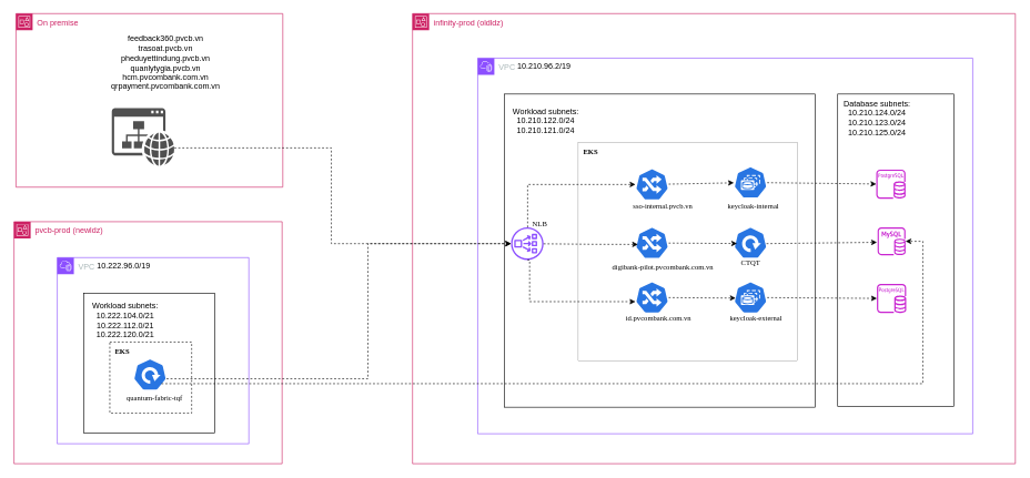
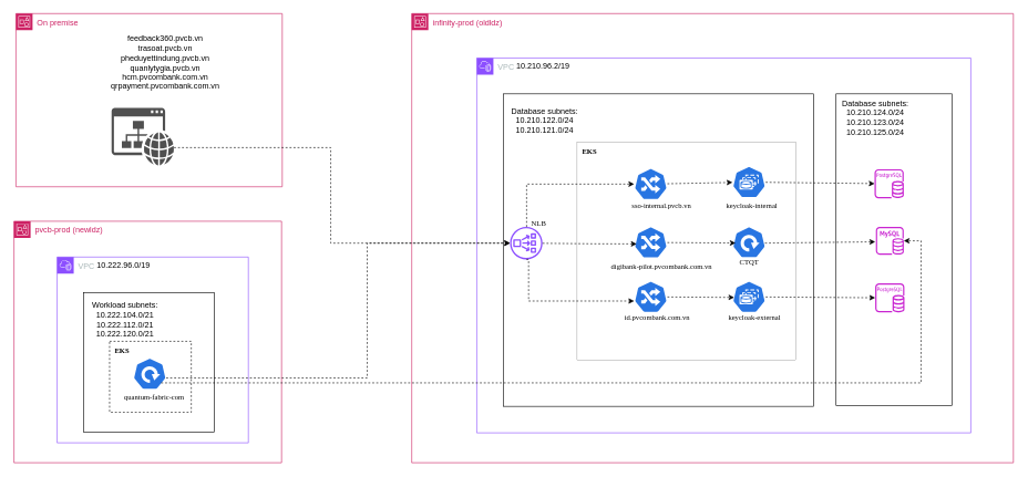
  <mxCell id="0" />
  <mxCell id="1" parent="0" />
  <mxCell id="2" value="On premise" style="points=[[0,0],[0.25,0],[0.5,0],[0.75,0],[1,0],[1,0.25],[1,0.5],[1,0.75],[1,1],[0.75,1],[0.5,1],[0.25,1],[0,1],[0,0.75],[0,0.5],[0,0.25]];outlineConnect=0;gradientColor=none;html=1;whiteSpace=wrap;fontSize=12;fontStyle=0;container=1;pointerEvents=0;collapsible=0;recursiveResize=0;shape=mxgraph.aws4.group;grIcon=mxgraph.aws4.group_account;strokeColor=#CD2264;fillColor=none;verticalAlign=top;align=left;spacingLeft=30;fontColor=#CD2264;dashed=0;" parent="1" vertex="1"><mxGeometry x="23" y="20" width="401" height="261" as="geometry" /></mxCell>
  <mxCell id="3" value="" style="sketch=0;pointerEvents=1;shadow=0;dashed=0;html=1;strokeColor=none;fillColor=#505050;labelPosition=center;verticalLabelPosition=bottom;verticalAlign=top;outlineConnect=0;align=center;shape=mxgraph.office.concepts.website;" parent="2" vertex="1"><mxGeometry x="144" y="142" width="94" height="87" as="geometry" /></mxCell>
  <mxCell id="4" value="&lt;div&gt;feedback360.pvcb.vn&lt;/div&gt;&lt;div&gt;trasoat.pvcb.vn&lt;/div&gt;&lt;div&gt;pheduyettindung.pvcb.vn&lt;/div&gt;&lt;div&gt;quanlytygia.pvcb.vn&lt;/div&gt;&lt;div&gt;hcm.pvcombank.com.vn&lt;/div&gt;&lt;div&gt;qrpayment.pvcombank.com.vn&lt;/div&gt;" style="text;html=1;align=center;verticalAlign=middle;whiteSpace=wrap;rounded=0;" parent="2" vertex="1"><mxGeometry x="146" y="55" width="158" height="38" as="geometry" /></mxCell>
  <mxCell id="5" value="infinity-prod (oldldz)" style="points=[[0,0],[0.25,0],[0.5,0],[0.75,0],[1,0],[1,0.25],[1,0.5],[1,0.75],[1,1],[0.75,1],[0.5,1],[0.25,1],[0,1],[0,0.75],[0,0.5],[0,0.25]];outlineConnect=0;gradientColor=none;html=1;whiteSpace=wrap;fontSize=12;fontStyle=0;container=1;pointerEvents=0;collapsible=0;recursiveResize=0;shape=mxgraph.aws4.group;grIcon=mxgraph.aws4.group_account;strokeColor=#CD2264;fillColor=none;verticalAlign=top;align=left;spacingLeft=30;fontColor=#CD2264;dashed=0;" parent="1" vertex="1"><mxGeometry x="619" y="20" width="906" height="677" as="geometry" /></mxCell>
  <mxCell id="6" value="VPC" style="points=[[0,0],[0.25,0],[0.5,0],[0.75,0],[1,0],[1,0.25],[1,0.5],[1,0.75],[1,1],[0.75,1],[0.5,1],[0.25,1],[0,1],[0,0.75],[0,0.5],[0,0.25]];outlineConnect=0;gradientColor=none;html=1;whiteSpace=wrap;fontSize=12;fontStyle=0;container=1;pointerEvents=0;collapsible=0;recursiveResize=0;shape=mxgraph.aws4.group;grIcon=mxgraph.aws4.group_vpc2;strokeColor=#8C4FFF;fillColor=none;verticalAlign=top;align=left;spacingLeft=30;fontColor=#AAB7B8;" parent="5" vertex="1"><mxGeometry x="98" y="67" width="744" height="565" as="geometry" /></mxCell>
  <mxCell id="7" value="" style="rounded=0;whiteSpace=wrap;html=1;" parent="6" vertex="1"><mxGeometry x="541" y="54" width="175" height="470" as="geometry" /></mxCell>
  <mxCell id="8" value="" style="rounded=0;whiteSpace=wrap;html=1;" parent="6" vertex="1"><mxGeometry x="40" y="54" width="467" height="471" as="geometry" /></mxCell>
  <mxCell id="9" value="" style="rounded=0;whiteSpace=wrap;html=1;strokeWidth=0.3;" parent="6" vertex="1"><mxGeometry x="151" y="127" width="329" height="328" as="geometry" /></mxCell>
  <mxCell id="10" value="" style="aspect=fixed;sketch=0;html=1;dashed=0;whitespace=wrap;verticalLabelPosition=bottom;verticalAlign=top;fillColor=#2875E2;strokeColor=#ffffff;points=[[0.005,0.63,0],[0.1,0.2,0],[0.9,0.2,0],[0.5,0,0],[0.995,0.63,0],[0.72,0.99,0],[0.5,1,0],[0.28,0.99,0]];shape=mxgraph.kubernetes.icon2;prIcon=deploy" parent="6" vertex="1"><mxGeometry x="385" y="254" width="50" height="48" as="geometry" /></mxCell>
  <mxCell id="11" value="" style="aspect=fixed;sketch=0;html=1;dashed=0;whitespace=wrap;verticalLabelPosition=bottom;verticalAlign=top;fillColor=#2875E2;strokeColor=#ffffff;points=[[0.005,0.63,0],[0.1,0.2,0],[0.9,0.2,0],[0.5,0,0],[0.995,0.63,0],[0.72,0.99,0],[0.5,1,0],[0.28,0.99,0]];shape=mxgraph.kubernetes.icon2;prIcon=sts" parent="6" vertex="1"><mxGeometry x="385" y="163" width="50" height="48" as="geometry" /></mxCell>
  <mxCell id="12" value="" style="aspect=fixed;sketch=0;html=1;dashed=0;whitespace=wrap;verticalLabelPosition=bottom;verticalAlign=top;fillColor=#2875E2;strokeColor=#ffffff;points=[[0.005,0.63,0],[0.1,0.2,0],[0.9,0.2,0],[0.5,0,0],[0.995,0.63,0],[0.72,0.99,0],[0.5,1,0],[0.28,0.99,0]];shape=mxgraph.kubernetes.icon2;prIcon=sts" parent="6" vertex="1"><mxGeometry x="385" y="336" width="50" height="48" as="geometry" /></mxCell>
  <mxCell id="13" value="" style="aspect=fixed;sketch=0;html=1;dashed=0;whitespace=wrap;verticalLabelPosition=bottom;verticalAlign=top;fillColor=#2875E2;strokeColor=#ffffff;points=[[0.005,0.63,0],[0.1,0.2,0],[0.9,0.2,0],[0.5,0,0],[0.995,0.63,0],[0.72,0.99,0],[0.5,1,0],[0.28,0.99,0]];shape=mxgraph.kubernetes.icon2;prIcon=ing" parent="6" vertex="1"><mxGeometry x="237" y="166" width="50" height="48" as="geometry" /></mxCell>
  <mxCell id="14" value="" style="aspect=fixed;sketch=0;html=1;dashed=0;whitespace=wrap;verticalLabelPosition=bottom;verticalAlign=top;fillColor=#2875E2;strokeColor=#ffffff;points=[[0.005,0.63,0],[0.1,0.2,0],[0.9,0.2,0],[0.5,0,0],[0.995,0.63,0],[0.72,0.99,0],[0.5,1,0],[0.28,0.99,0]];shape=mxgraph.kubernetes.icon2;prIcon=ing" parent="6" vertex="1"><mxGeometry x="237" y="254" width="50" height="48" as="geometry" /></mxCell>
  <mxCell id="15" value="" style="aspect=fixed;sketch=0;html=1;dashed=0;whitespace=wrap;verticalLabelPosition=bottom;verticalAlign=top;fillColor=#2875E2;strokeColor=#ffffff;points=[[0.005,0.63,0],[0.1,0.2,0],[0.9,0.2,0],[0.5,0,0],[0.995,0.63,0],[0.72,0.99,0],[0.5,1,0],[0.28,0.99,0]];shape=mxgraph.kubernetes.icon2;prIcon=ing" parent="6" vertex="1"><mxGeometry x="237" y="336" width="50" height="48" as="geometry" /></mxCell>
  <mxCell id="16" value="" style="sketch=0;outlineConnect=0;fontColor=#232F3E;gradientColor=none;fillColor=#C925D1;strokeColor=none;dashed=0;verticalLabelPosition=bottom;verticalAlign=top;align=center;html=1;fontSize=12;fontStyle=0;aspect=fixed;pointerEvents=1;shape=mxgraph.aws4.rds_mysql_instance;" parent="6" vertex="1"><mxGeometry x="601" y="254.5" width="42" height="42" as="geometry" /></mxCell>
  <mxCell id="17" value="" style="sketch=0;outlineConnect=0;fontColor=#232F3E;gradientColor=none;fillColor=#C925D1;strokeColor=none;dashed=0;verticalLabelPosition=bottom;verticalAlign=top;align=center;html=1;fontSize=12;fontStyle=0;aspect=fixed;pointerEvents=1;shape=mxgraph.aws4.rds_postgresql_instance;" parent="6" vertex="1"><mxGeometry x="599" y="167.5" width="44" height="44" as="geometry" /></mxCell>
  <mxCell id="18" value="" style="sketch=0;outlineConnect=0;fontColor=#232F3E;gradientColor=none;fillColor=#C925D1;strokeColor=none;dashed=0;verticalLabelPosition=bottom;verticalAlign=top;align=center;html=1;fontSize=12;fontStyle=0;aspect=fixed;pointerEvents=1;shape=mxgraph.aws4.rds_postgresql_instance;" parent="6" vertex="1"><mxGeometry x="600" y="339.5" width="44" height="44" as="geometry" /></mxCell>
  <mxCell id="19" value="" style="sketch=0;outlineConnect=0;fontColor=#232F3E;gradientColor=none;fillColor=#8C4FFF;strokeColor=none;dashed=0;verticalLabelPosition=bottom;verticalAlign=top;align=center;html=1;fontSize=12;fontStyle=0;aspect=fixed;pointerEvents=1;shape=mxgraph.aws4.network_load_balancer;" parent="6" vertex="1"><mxGeometry x="50" y="254.5" width="49" height="49" as="geometry" /></mxCell>
  <mxCell id="20" value="&lt;span style=&quot;font-family: Calibri; white-space-collapse: preserve; background-color: rgb(255, 255, 255);&quot;&gt;sso-internal.pvcb.vn&lt;/span&gt;" style="text;html=1;align=center;verticalAlign=middle;whiteSpace=wrap;rounded=0;fontSize=11;" parent="6" vertex="1"><mxGeometry x="213" y="207" width="131" height="29" as="geometry" /></mxCell>
  <mxCell id="21" value="&lt;span style=&quot;font-family: Calibri; white-space-collapse: preserve; background-color: rgb(255, 255, 255);&quot;&gt;id.pvcombank.com.vn&lt;/span&gt;" style="text;html=1;align=center;verticalAlign=middle;whiteSpace=wrap;rounded=0;fontSize=11;" parent="6" vertex="1"><mxGeometry x="242" y="376" width="60" height="30" as="geometry" /></mxCell>
  <mxCell id="22" value="&lt;span style=&quot;font-family: Calibri; white-space-collapse: preserve; background-color: rgb(255, 255, 255);&quot;&gt;keycloak-internal&lt;/span&gt;" style="text;html=1;align=center;verticalAlign=middle;whiteSpace=wrap;rounded=0;fontSize=11;" parent="6" vertex="1"><mxGeometry x="363" y="207" width="103" height="29" as="geometry" /></mxCell>
  <mxCell id="23" value="&lt;font face=&quot;Calibri&quot;&gt;&lt;span style=&quot;white-space-collapse: preserve; background-color: rgb(255, 255, 255);&quot;&gt;keycloak-external&lt;/span&gt;&lt;/font&gt;" style="text;html=1;align=center;verticalAlign=middle;whiteSpace=wrap;rounded=0;fontSize=11;" parent="6" vertex="1"><mxGeometry x="376" y="376" width="85" height="30" as="geometry" /></mxCell>
  <mxCell id="24" value="&lt;font face=&quot;Calibri&quot;&gt;&lt;span style=&quot;white-space-collapse: preserve; background-color: rgb(255, 255, 255);&quot;&gt;CTQT&lt;/span&gt;&lt;/font&gt;" style="text;html=1;align=center;verticalAlign=middle;whiteSpace=wrap;rounded=0;fontSize=11;" parent="6" vertex="1"><mxGeometry x="367.5" y="292" width="85" height="30" as="geometry" /></mxCell>
  <mxCell id="25" value="&lt;span style=&quot;font-family: Calibri; white-space-collapse: preserve; background-color: rgb(255, 255, 255);&quot;&gt;digibank-pilot.pvcombank.com.vn&lt;/span&gt;" style="text;html=1;align=center;verticalAlign=middle;whiteSpace=wrap;rounded=0;fontSize=11;" parent="6" vertex="1"><mxGeometry x="201" y="299" width="155" height="30" as="geometry" /></mxCell>
  <mxCell id="26" value="" style="endArrow=classic;html=1;rounded=0;dashed=1;edgeStyle=elbowEdgeStyle;" parent="6" source="19" target="13" edge="1"><mxGeometry width="50" height="50" relative="1" as="geometry"><mxPoint x="194" y="302" as="sourcePoint" /><mxPoint x="244" y="252" as="targetPoint" /><Array as="points"><mxPoint x="75" y="190" /></Array></mxGeometry></mxCell>
  <mxCell id="27" value="" style="endArrow=classic;html=1;rounded=0;entryX=0.075;entryY=0.545;entryDx=0;entryDy=0;entryPerimeter=0;endFill=1;dashed=1;" parent="6" source="19" target="14" edge="1"><mxGeometry width="50" height="50" relative="1" as="geometry"><mxPoint x="145" y="349" as="sourcePoint" /><mxPoint x="215" y="284" as="targetPoint" /><Array as="points"><mxPoint x="175" y="280" /></Array></mxGeometry></mxCell>
  <mxCell id="28" value="" style="endArrow=classic;html=1;rounded=0;entryX=0.005;entryY=0.63;entryDx=0;entryDy=0;entryPerimeter=0;dashed=1;edgeStyle=elbowEdgeStyle;" parent="6" edge="1"><mxGeometry width="50" height="50" relative="1" as="geometry"><mxPoint x="74.75" y="303.5" as="sourcePoint" /><mxPoint x="237.0" y="366.24" as="targetPoint" /><Array as="points"><mxPoint x="78" y="374" /></Array></mxGeometry></mxCell>
  <mxCell id="29" value="" style="endArrow=classic;html=1;rounded=0;dashed=1;" parent="6" source="13" target="11" edge="1"><mxGeometry width="50" height="50" relative="1" as="geometry"><mxPoint x="145" y="211" as="sourcePoint" /><mxPoint x="195" y="161" as="targetPoint" /></mxGeometry></mxCell>
  <mxCell id="30" value="" style="endArrow=classic;html=1;rounded=0;entryX=0.094;entryY=0.517;entryDx=0;entryDy=0;entryPerimeter=0;dashed=1;" parent="6" source="14" target="10" edge="1"><mxGeometry width="50" height="50" relative="1" as="geometry"><mxPoint x="334" y="275" as="sourcePoint" /><mxPoint x="432" y="274" as="targetPoint" /></mxGeometry></mxCell>
  <mxCell id="31" value="" style="endArrow=classic;html=1;rounded=0;entryX=0.053;entryY=0.518;entryDx=0;entryDy=0;entryPerimeter=0;dashed=1;" parent="6" source="15" target="12" edge="1"><mxGeometry width="50" height="50" relative="1" as="geometry"><mxPoint x="321" y="360" as="sourcePoint" /><mxPoint x="419" y="359" as="targetPoint" /></mxGeometry></mxCell>
  <mxCell id="32" value="" style="endArrow=classic;html=1;rounded=0;dashed=1;" parent="6" source="11" target="17" edge="1"><mxGeometry width="50" height="50" relative="1" as="geometry"><mxPoint x="273" y="269" as="sourcePoint" /><mxPoint x="323" y="219" as="targetPoint" /></mxGeometry></mxCell>
  <mxCell id="33" value="" style="endArrow=classic;html=1;rounded=0;dashed=1;" parent="6" edge="1"><mxGeometry width="50" height="50" relative="1" as="geometry"><mxPoint x="434" y="278.975" as="sourcePoint" /><mxPoint x="600" y="277.018" as="targetPoint" /></mxGeometry></mxCell>
  <mxCell id="34" value="" style="endArrow=classic;html=1;rounded=0;dashed=1;" parent="6" source="12" target="18" edge="1"><mxGeometry width="50" height="50" relative="1" as="geometry"><mxPoint x="455" y="350" as="sourcePoint" /><mxPoint x="557" y="353" as="targetPoint" /></mxGeometry></mxCell>
- <mxCell id="35" value="Workload subnets:&lt;div&gt;&lt;div data-testid=&quot;column-value&quot;&gt;&lt;span class=&quot;awsui_root_5a145_lf5uo_9 awsui_root_ljpwc_30z5b_5&quot;&gt;&lt;span class=&quot;awsui_inline-container_5a145_lf5uo_13&quot;&gt;&lt;span class=&quot;awsui_inline-container-trigger_5a145_lf5uo_16&quot;&gt;&lt;span class=&quot;awsui_root_xjuzf_lx24u_547 awsui_no-wrap_xjuzf_lx24u_579&quot;&gt;&lt;span id=&quot;23-1756096218767-8864&quot; class=&quot;awsui_trigger_xjuzf_lx24u_587&quot;&gt;&lt;/span&gt;&lt;/span&gt;&lt;/span&gt;&lt;span class=&quot;awsui_text-to-display_ljpwc_30z5b_13 awsui_text-to-copy_ljpwc_30z5b_9&quot;&gt;10.210.122.0/24&lt;/span&gt;&lt;/span&gt;&lt;/span&gt;&lt;/div&gt;&lt;/div&gt;&lt;div&gt;&lt;span style=&quot;background-color: transparent; color: light-dark(rgb(0, 0, 0), rgb(255, 255, 255));&quot;&gt;10.210.121.0/24&lt;/span&gt;&lt;/div&gt;" style="text;html=1;align=center;verticalAlign=middle;whiteSpace=wrap;rounded=0;" parent="6" vertex="1"><mxGeometry x="35" y="61" width="135" height="66" as="geometry" /></mxCell>
+ <mxCell id="35" value="Database subnets:&lt;div&gt;&lt;div data-testid=&quot;column-value&quot;&gt;&lt;span class=&quot;awsui_root_5a145_lf5uo_9 awsui_root_ljpwc_30z5b_5&quot;&gt;&lt;span class=&quot;awsui_inline-container_5a145_lf5uo_13&quot;&gt;&lt;span class=&quot;awsui_inline-container-trigger_5a145_lf5uo_16&quot;&gt;&lt;span class=&quot;awsui_root_xjuzf_lx24u_547 awsui_no-wrap_xjuzf_lx24u_579&quot;&gt;&lt;span id=&quot;23-1756096218767-8864&quot; class=&quot;awsui_trigger_xjuzf_lx24u_587&quot;&gt;&lt;/span&gt;&lt;/span&gt;&lt;/span&gt;&lt;span class=&quot;awsui_text-to-display_ljpwc_30z5b_13 awsui_text-to-copy_ljpwc_30z5b_9&quot;&gt;10.210.122.0/24&lt;/span&gt;&lt;/span&gt;&lt;/span&gt;&lt;/div&gt;&lt;/div&gt;&lt;div&gt;&lt;span style=&quot;background-color: transparent; color: light-dark(rgb(0, 0, 0), rgb(255, 255, 255));&quot;&gt;10.210.121.0/24&lt;/span&gt;&lt;/div&gt;" style="text;html=1;align=center;verticalAlign=middle;whiteSpace=wrap;rounded=0;" parent="6" vertex="1"><mxGeometry x="35" y="61" width="135" height="66" as="geometry" /></mxCell>
  <mxCell id="36" value="&lt;font face=&quot;Calibri&quot;&gt;&lt;span style=&quot;white-space-collapse: preserve; background-color: rgb(255, 255, 255);&quot;&gt;EKS&lt;/span&gt;&lt;/font&gt;" style="text;html=1;align=center;verticalAlign=middle;whiteSpace=wrap;rounded=0;fontSize=11;fontStyle=1" parent="6" vertex="1"><mxGeometry x="142" y="130" width="56" height="22" as="geometry" /></mxCell>
  <mxCell id="37" value="Database subnets:&lt;div&gt;10.210.124.0/24&lt;/div&gt;&lt;div&gt;&lt;span style=&quot;background-color: transparent; color: light-dark(rgb(0, 0, 0), rgb(255, 255, 255));&quot;&gt;10.210.123.0/24&lt;/span&gt;&lt;/div&gt;&lt;div&gt;10.210.125.0/24&lt;/div&gt;&lt;div&gt;&lt;br&gt;&lt;/div&gt;" style="text;html=1;align=center;verticalAlign=middle;whiteSpace=wrap;rounded=0;" parent="6" vertex="1"><mxGeometry x="533" y="64" width="135" height="66" as="geometry" /></mxCell>
  <mxCell id="38" value="10.210.96.2/19" style="text;html=1;align=center;verticalAlign=middle;whiteSpace=wrap;rounded=0;" parent="6" vertex="1"><mxGeometry x="70" y="-2" width="60" height="30" as="geometry" /></mxCell>
  <mxCell id="39" value="&lt;font face=&quot;Calibri&quot;&gt;&lt;span style=&quot;white-space-collapse: preserve; background-color: rgb(255, 255, 255);&quot;&gt;NLB&lt;/span&gt;&lt;/font&gt;" style="text;html=1;align=center;verticalAlign=middle;whiteSpace=wrap;rounded=0;fontSize=11;" parent="6" vertex="1"><mxGeometry x="70" y="240" width="47" height="17" as="geometry" /></mxCell>
  <mxCell id="40" value="" style="endArrow=classic;html=1;rounded=0;dashed=1;edgeStyle=elbowEdgeStyle;" parent="1" source="3" target="19" edge="1"><mxGeometry width="50" height="50" relative="1" as="geometry"><mxPoint x="672" y="367" as="sourcePoint" /><mxPoint x="722" y="317" as="targetPoint" /><Array as="points"><mxPoint x="497" y="222" /></Array></mxGeometry></mxCell>
  <mxCell id="41" value="pvcb-prod (newldz)" style="points=[[0,0],[0.25,0],[0.5,0],[0.75,0],[1,0],[1,0.25],[1,0.5],[1,0.75],[1,1],[0.75,1],[0.5,1],[0.25,1],[0,1],[0,0.75],[0,0.5],[0,0.25]];outlineConnect=0;gradientColor=none;html=1;whiteSpace=wrap;fontSize=12;fontStyle=0;container=1;pointerEvents=0;collapsible=0;recursiveResize=0;shape=mxgraph.aws4.group;grIcon=mxgraph.aws4.group_account;strokeColor=#CD2264;fillColor=none;verticalAlign=top;align=left;spacingLeft=30;fontColor=#CD2264;dashed=0;" vertex="1" parent="1"><mxGeometry x="20" y="333" width="403" height="364" as="geometry" /></mxCell>
  <mxCell id="42" value="VPC" style="points=[[0,0],[0.25,0],[0.5,0],[0.75,0],[1,0],[1,0.25],[1,0.5],[1,0.75],[1,1],[0.75,1],[0.5,1],[0.25,1],[0,1],[0,0.75],[0,0.5],[0,0.25]];outlineConnect=0;gradientColor=none;html=1;whiteSpace=wrap;fontSize=12;fontStyle=0;container=1;pointerEvents=0;collapsible=0;recursiveResize=0;shape=mxgraph.aws4.group;grIcon=mxgraph.aws4.group_vpc2;strokeColor=#8C4FFF;fillColor=none;verticalAlign=top;align=left;spacingLeft=30;fontColor=#AAB7B8;" vertex="1" parent="41"><mxGeometry x="65" y="54" width="288" height="280" as="geometry" /></mxCell>
  <mxCell id="43" value="" style="rounded=0;whiteSpace=wrap;html=1;" vertex="1" parent="42"><mxGeometry x="40" y="54" width="197" height="210" as="geometry" /></mxCell>
  <mxCell id="44" value="" style="rounded=0;whiteSpace=wrap;html=1;dashed=1;" vertex="1" parent="42"><mxGeometry x="79" y="127" width="123" height="107" as="geometry" /></mxCell>
  <mxCell id="45" value="" style="aspect=fixed;sketch=0;html=1;dashed=0;whitespace=wrap;verticalLabelPosition=bottom;verticalAlign=top;fillColor=#2875E2;strokeColor=#ffffff;points=[[0.005,0.63,0],[0.1,0.2,0],[0.9,0.2,0],[0.5,0,0],[0.995,0.63,0],[0.72,0.99,0],[0.5,1,0],[0.28,0.99,0]];shape=mxgraph.kubernetes.icon2;prIcon=deploy" vertex="1" parent="42"><mxGeometry x="114.5" y="152" width="50" height="48" as="geometry" /></mxCell>
- <mxCell id="46" value="&lt;font face=&quot;Calibri&quot;&gt;&lt;span style=&quot;white-space-collapse: preserve; background-color: rgb(255, 255, 255);&quot;&gt;quantum-fabric-tqf&lt;/span&gt;&lt;/font&gt;" style="text;html=1;align=center;verticalAlign=middle;whiteSpace=wrap;rounded=0;fontSize=11;" vertex="1" parent="42"><mxGeometry x="92.5" y="192" width="107" height="39" as="geometry" /></mxCell>
+ <mxCell id="46" value="&lt;font face=&quot;Calibri&quot;&gt;&lt;span style=&quot;white-space-collapse: preserve; background-color: rgb(255, 255, 255);&quot;&gt;quantum-fabric-com&lt;/span&gt;&lt;/font&gt;" style="text;html=1;align=center;verticalAlign=middle;whiteSpace=wrap;rounded=0;fontSize=11;" vertex="1" parent="42"><mxGeometry x="92.5" y="192" width="107" height="39" as="geometry" /></mxCell>
  <mxCell id="47" value="Workload subnets:&lt;div&gt;&lt;div data-testid=&quot;column-value&quot;&gt;&lt;div&gt;10.222.104.0/21&lt;/div&gt;&lt;div&gt;10.222.112.0/21&lt;/div&gt;&lt;div&gt;10.222.120.0/21&lt;/div&gt;&lt;/div&gt;&lt;/div&gt;" style="text;html=1;align=center;verticalAlign=middle;whiteSpace=wrap;rounded=0;" vertex="1" parent="42"><mxGeometry x="35" y="61" width="135" height="66" as="geometry" /></mxCell>
  <mxCell id="48" value="&lt;font face=&quot;Calibri&quot;&gt;&lt;span style=&quot;white-space-collapse: preserve; background-color: rgb(255, 255, 255);&quot;&gt;EKS&lt;/span&gt;&lt;/font&gt;" style="text;html=1;align=center;verticalAlign=middle;whiteSpace=wrap;rounded=0;fontSize=11;fontStyle=1" vertex="1" parent="42"><mxGeometry x="70" y="130" width="56" height="22" as="geometry" /></mxCell>
  <mxCell id="49" value="10.222.96.0/19" style="text;html=1;align=center;verticalAlign=middle;whiteSpace=wrap;rounded=0;" vertex="1" parent="42"><mxGeometry x="70" y="-2" width="60" height="30" as="geometry" /></mxCell>
  <mxCell id="50" value="" style="endArrow=classic;html=1;rounded=0;exitX=0.995;exitY=0.63;exitDx=0;exitDy=0;exitPerimeter=0;edgeStyle=elbowEdgeStyle;dashed=1;" edge="1" parent="1" source="45" target="19"><mxGeometry width="50" height="50" relative="1" as="geometry"><mxPoint x="567" y="432" as="sourcePoint" /><mxPoint x="617" y="382" as="targetPoint" /><Array as="points"><mxPoint x="552" y="470" /></Array></mxGeometry></mxCell>
  <mxCell id="51" value="" style="endArrow=classic;html=1;rounded=0;exitX=0.599;exitY=-0.061;exitDx=0;exitDy=0;edgeStyle=elbowEdgeStyle;exitPerimeter=0;dashed=1;" edge="1" parent="1" source="46" target="16"><mxGeometry width="50" height="50" relative="1" as="geometry"><mxPoint x="567" y="538" as="sourcePoint" /><mxPoint x="617" y="488" as="targetPoint" /><Array as="points"><mxPoint x="1386" y="640" /></Array></mxGeometry></mxCell>
